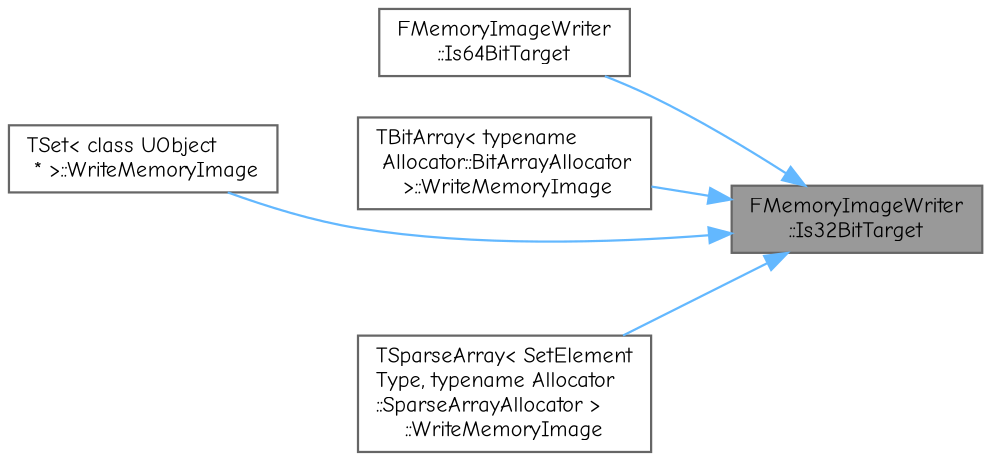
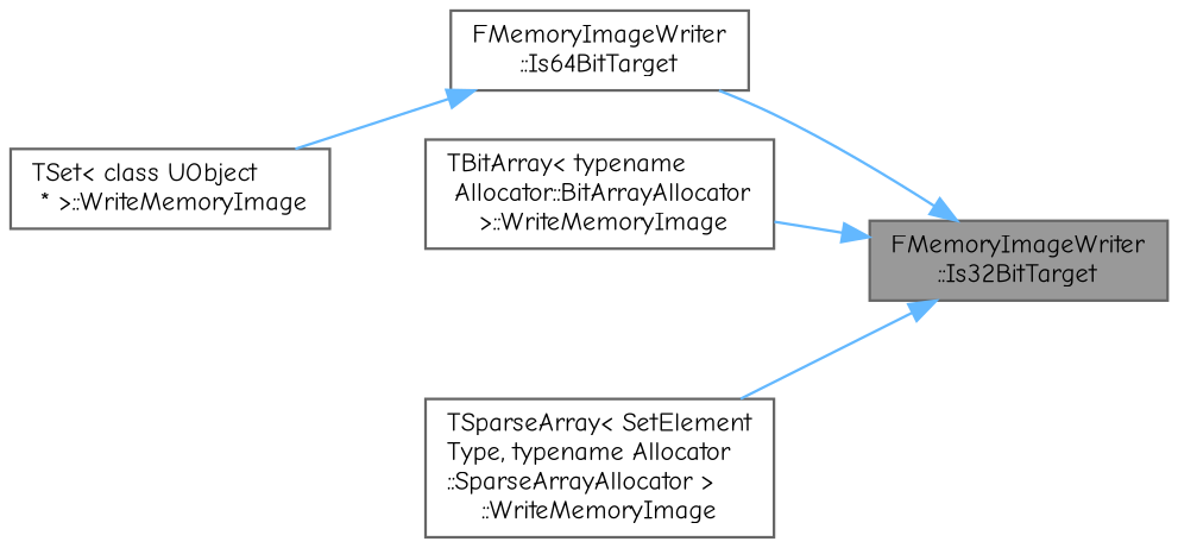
  digraph {
    fontname="Comic Neue"
    rankdir=RL
    node [color=grey40 fillcolor=white fontname="Comic Neue" fontsize=10 shape=box style=filled]
    edge [color=steelblue1 dir=back fontname="Comic Neue" fontsize=10 labelfontname=Helvetica labelfontsize=10 style=solid]
    n1 [color=gray40 fillcolor=grey60 fontcolor=black height=0.2 label="FMemoryImageWriter\l::Is32BitTarget" width=0.4]
    n2 [height=0.2 label="FMemoryImageWriter\l::Is64BitTarget" width=0.4]
    n3 [height=0.2 label="TBitArray\< typename\l Allocator::BitArrayAllocator\l \>::WriteMemoryImage" width=0.4]
    n4 [height=0.2 label="TSet\< class UObject\l * \>::WriteMemoryImage" width=0.4]
    n5 [height=0.2 label="TSparseArray\< SetElement\lType, typename Allocator\l::SparseArrayAllocator \>\l::WriteMemoryImage" width=0.4]
    n1 -> n2
    n1 -> n3
-   n1 -> n4
+   n2 -> n4
    n1 -> n5
  }
